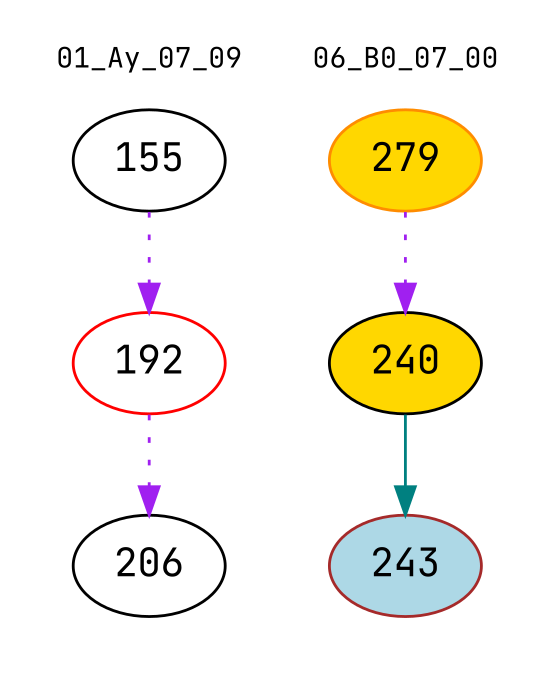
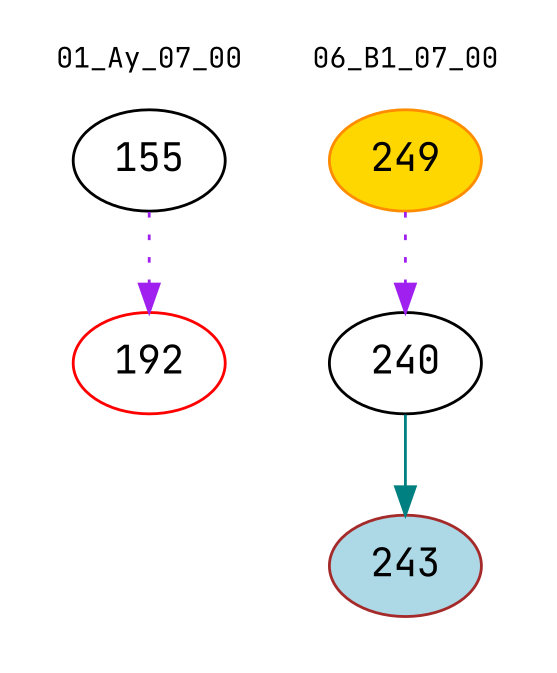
  digraph {
    fontname="JetBrains Mono"
    node [color=black fillcolor=white fontname="JetBrains Mono" style=filled]
    edge [color=purple fontname="JetBrains Mono" style=dotted]
    n1 [label=155]
    n2 [color=red label=192]
-   n3 [label=206]
-   n4 [color=darkorange fillcolor=gold label=279]
-   n5 [fillcolor=gold label=240]
+   n4 [color=darkorange fillcolor=gold label=249]
+   n5 [label=240]
    n6 [color=brown fillcolor=lightblue label=243]
    subgraph cluster_1 {
      color=white
      fontsize=10
-     label="01_Ay_07_09"
+     label="01_Ay_07_00"
      n1
      n2
-     n3
    }
    subgraph cluster_2 {
      color=white
      fontsize=10
-     label="06_B0_07_00"
+     label="06_B1_07_00"
      n4
      n5
      n6
    }
    n1 -> n2
-   n2 -> n3
    n4 -> n5
    n5 -> n6 [color=teal style=solid]
  }
